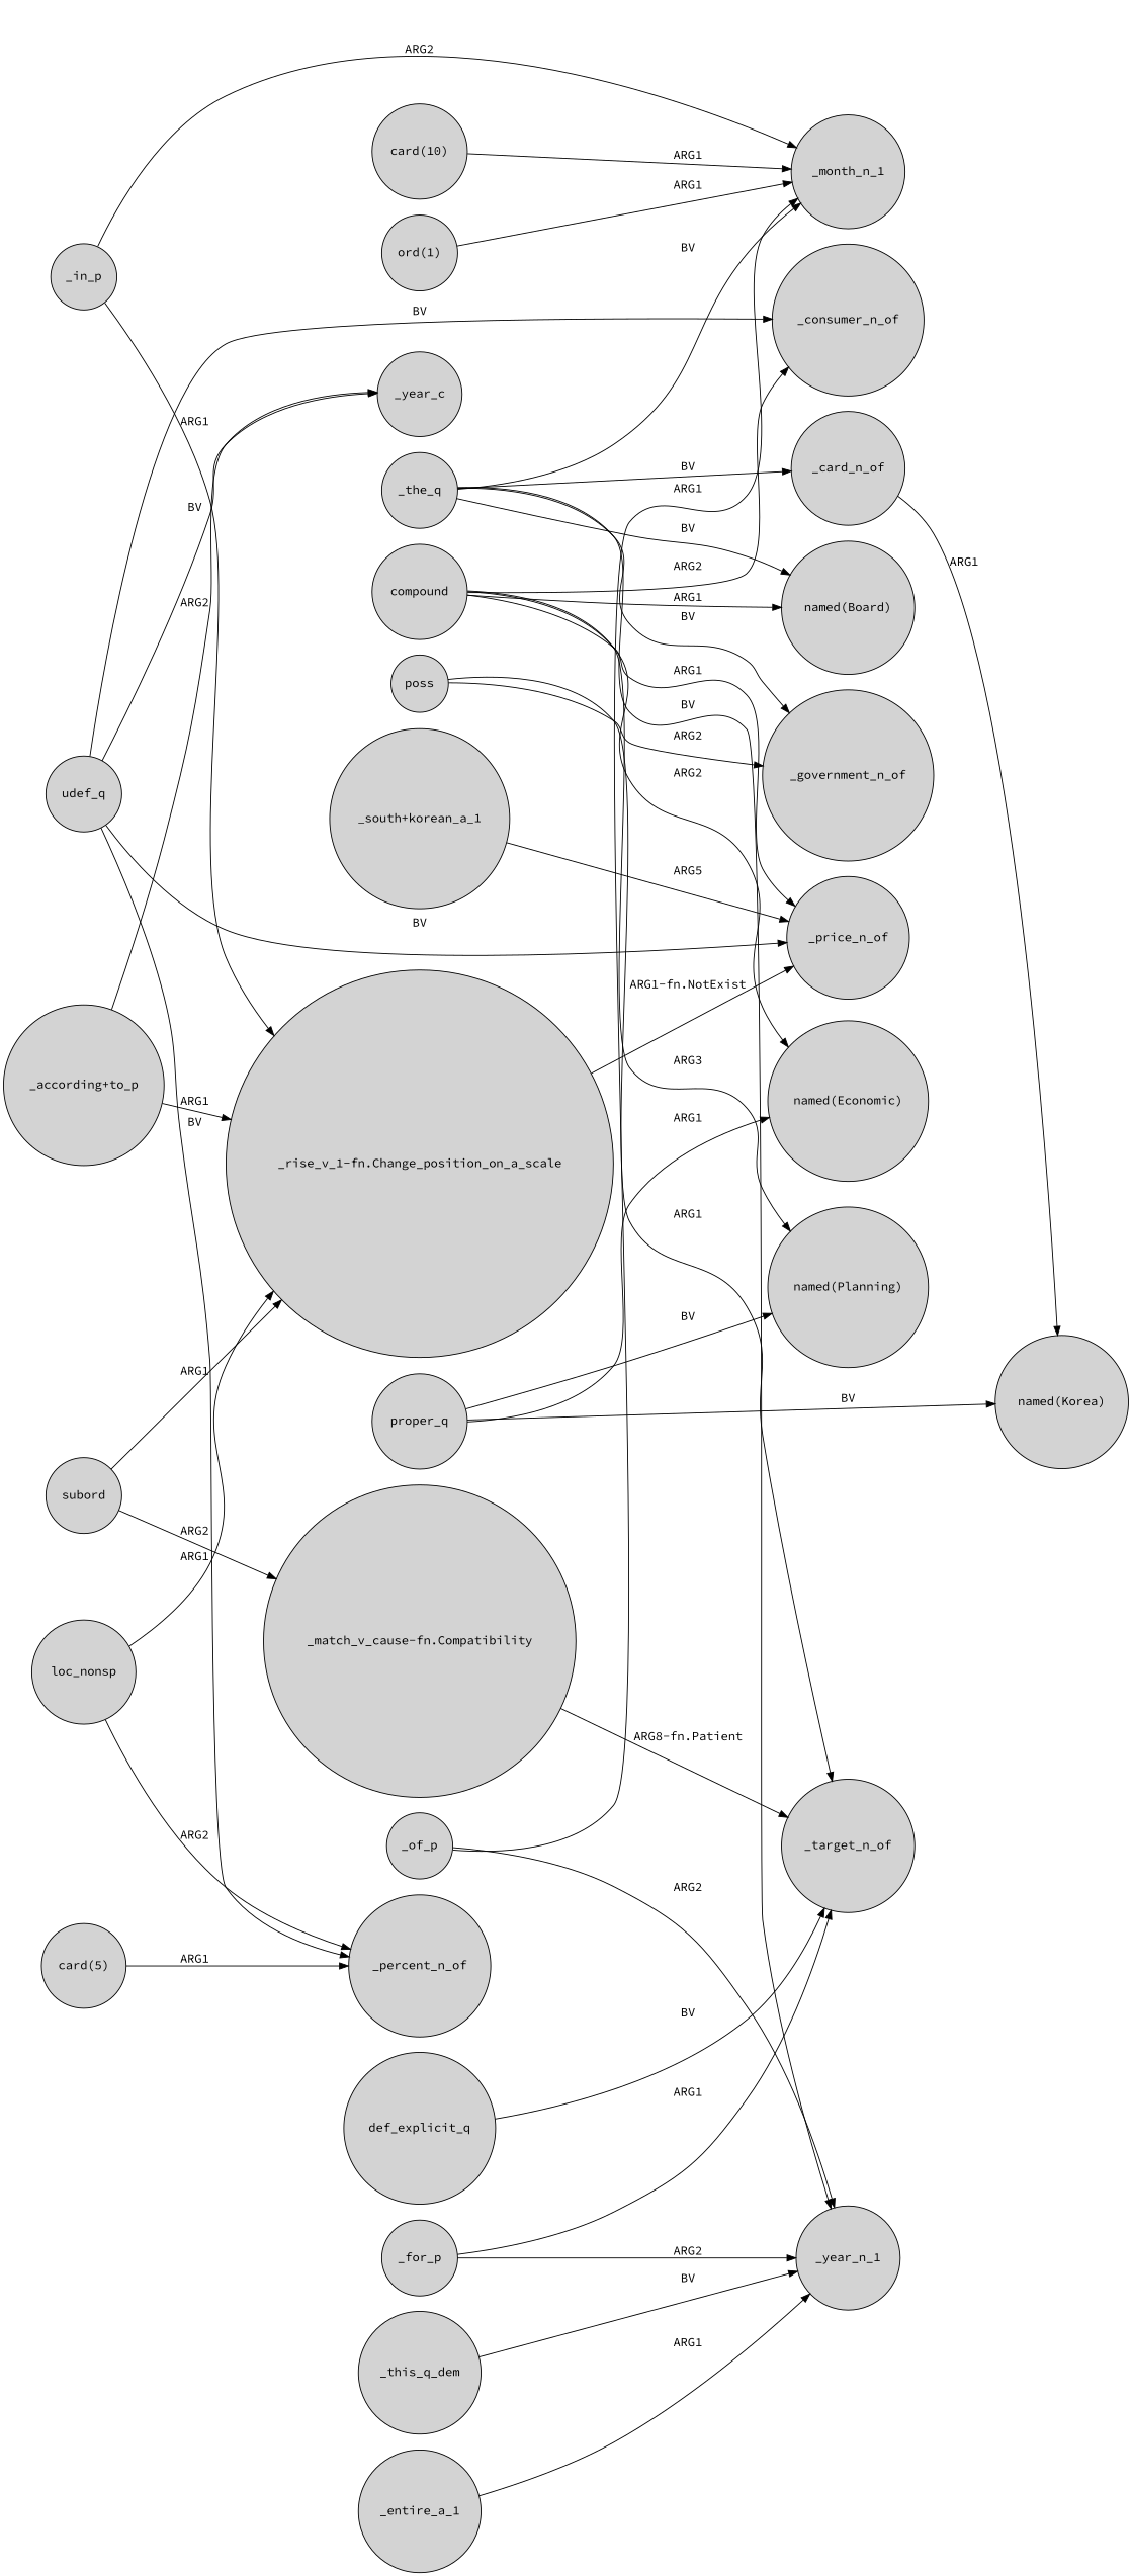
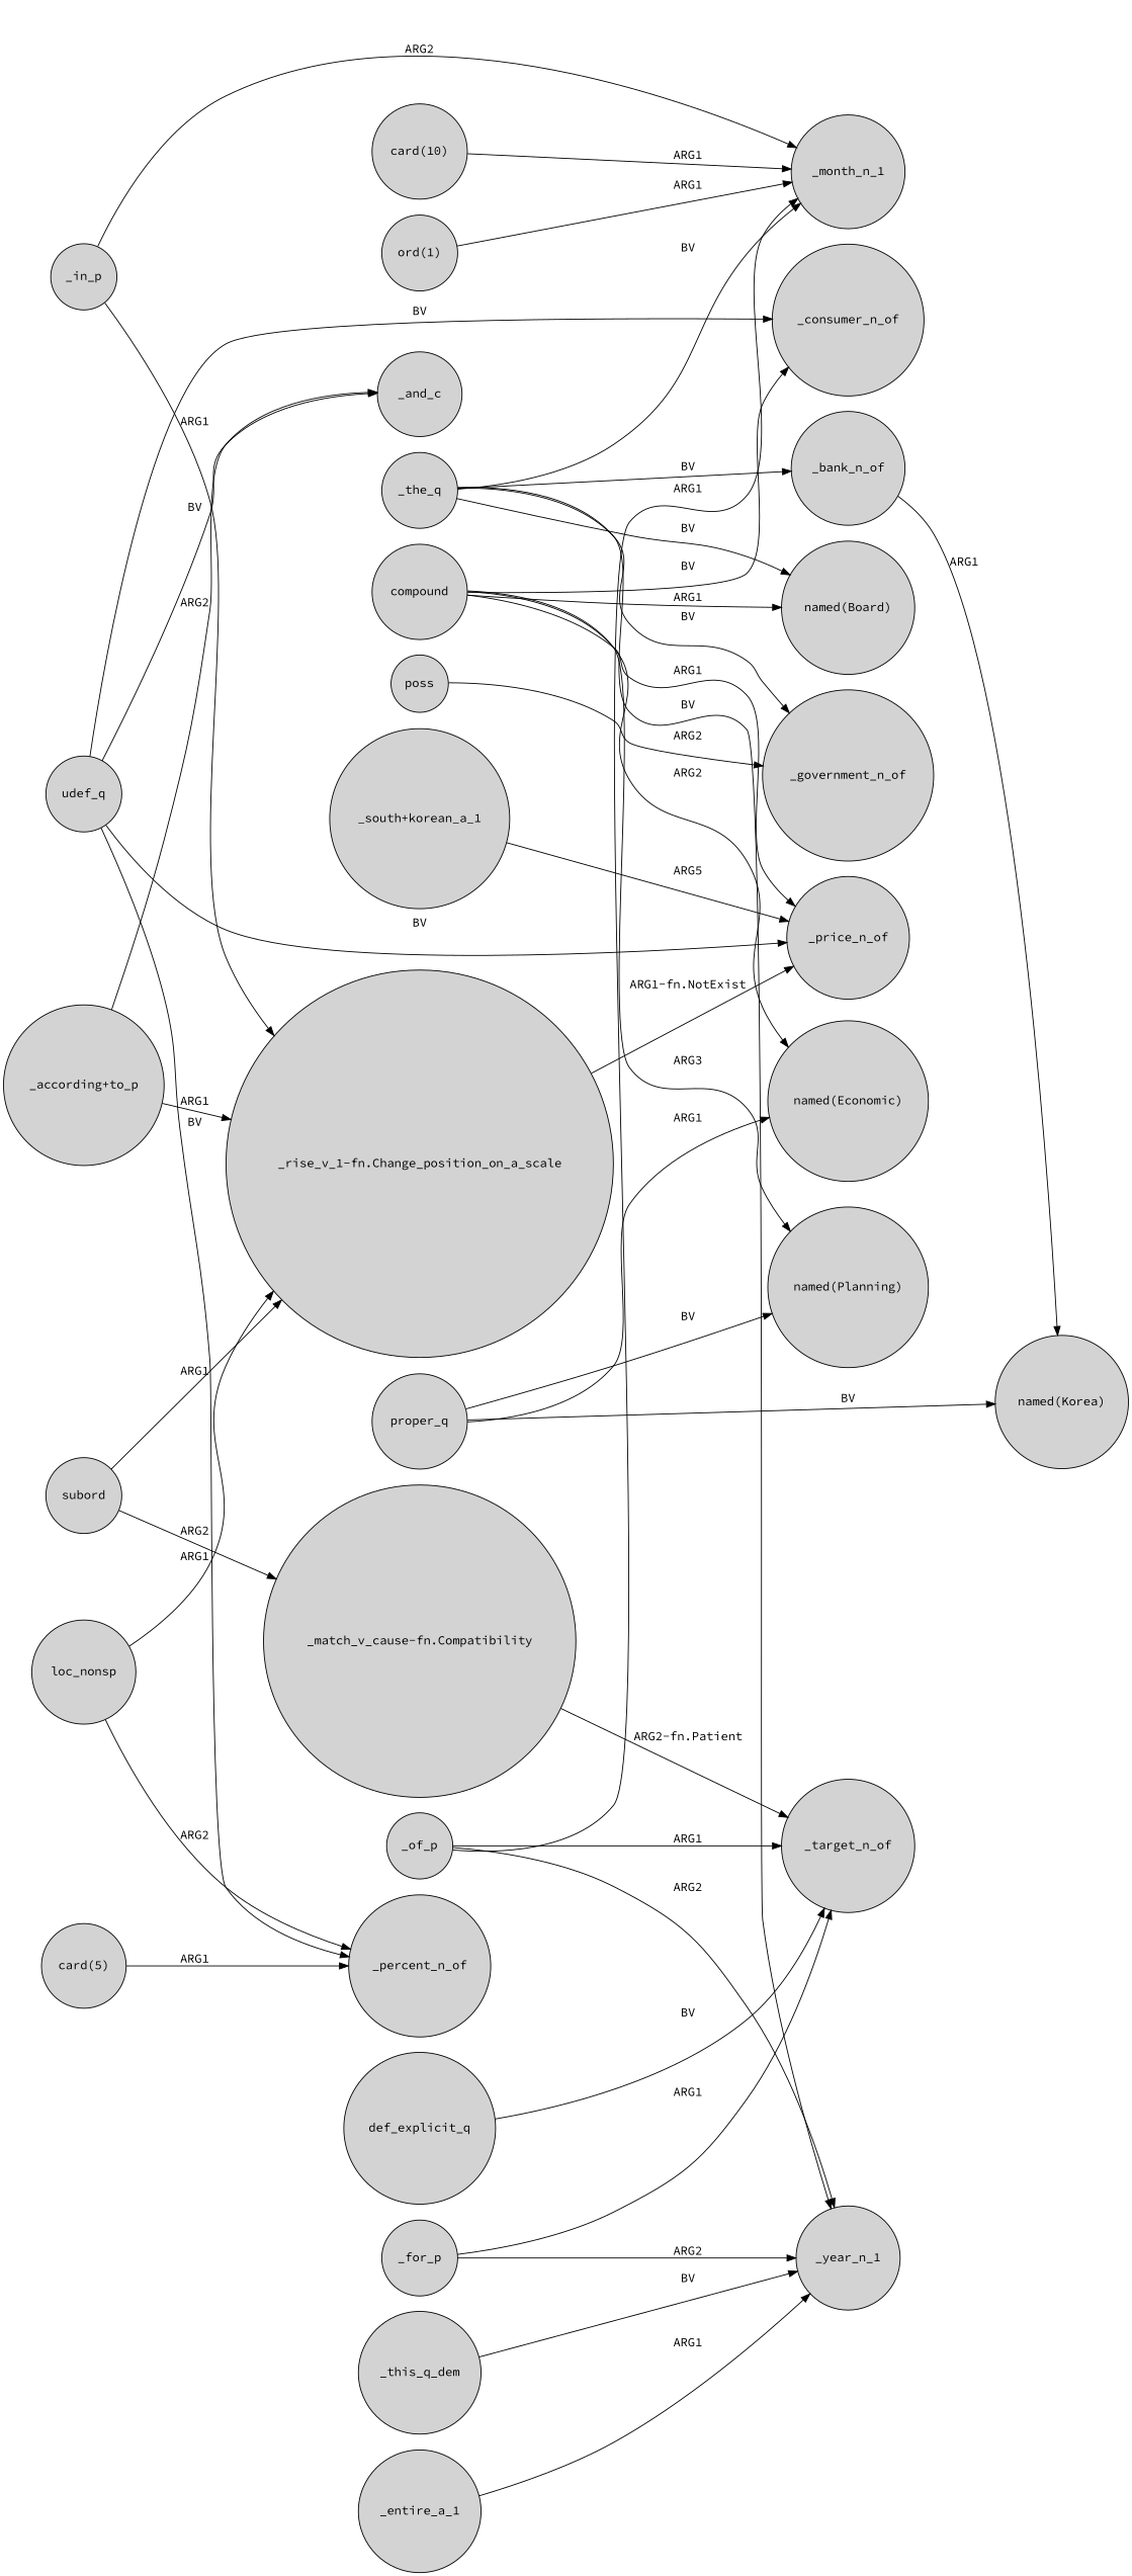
  digraph {
    fontname="Source Code Pro"
    rankdir=LR
    node [fontname="Source Code Pro" shape=circle style=filled]
    edge [fontname="Source Code Pro"]
    _in_p
    _month_n_1
    "_rise_v_1-fn.Change_position_on_a_scale"
    _price_n_of
    _the_q
    "named(Board)"
    _year_n_1
-   _bank_n_of [label=_card_n_of]
+   _bank_n_of
    _government_n_of
    "named(Korea)"
    proper_q
    "named(Economic)"
    "named(Planning)"
    udef_q
-   _and_c [label=_year_c]
+   _and_c
    _percent_n_of
    _consumer_n_of
    _for_p
    _target_n_of
    _of_p
    "card(10)"
    "_according+to_p"
    _entire_a_1
    poss
    compound
    subord
    "_match_v_cause-fn.Compatibility"
    def_explicit_q
    loc_nonsp
    "card(5)"
    "_south+korean_a_1"
    "ord(1)"
    _this_q_dem
    _in_p -> _month_n_1 [label=ARG2]
    _in_p -> "_rise_v_1-fn.Change_position_on_a_scale" [label=ARG1]
    "_rise_v_1-fn.Change_position_on_a_scale" -> _price_n_of [label="ARG1-fn.NotExist"]
    _the_q -> _month_n_1 [label=BV]
    _the_q -> "named(Board)" [label=BV]
    _the_q -> _year_n_1 [label=BV]
    _the_q -> _bank_n_of [label=BV]
    _the_q -> _government_n_of [label=BV]
    _bank_n_of -> "named(Korea)" [label=ARG1]
    proper_q -> "named(Korea)" [label=BV]
    proper_q -> "named(Economic)" [label=ARG1]
    proper_q -> "named(Planning)" [label=BV]
    udef_q -> _price_n_of [label=BV]
    udef_q -> _and_c [label=BV]
    udef_q -> _percent_n_of [label=BV]
    udef_q -> _consumer_n_of [label=BV]
    _for_p -> _year_n_1 [label=ARG2]
    _for_p -> _target_n_of [label=ARG1]
    _of_p -> _month_n_1 [label=ARG1]
    _of_p -> _year_n_1 [label=ARG2]
    "card(10)" -> _month_n_1 [label=ARG1]
    "_according+to_p" -> "_rise_v_1-fn.Change_position_on_a_scale" [label=ARG1]
    "_according+to_p" -> _and_c [label=ARG2]
    _entire_a_1 -> _year_n_1 [label=ARG1]
    poss -> _government_n_of [label=ARG2]
-   poss -> _target_n_of [label=ARG1]
+   _of_p -> _target_n_of [label=ARG1]
    compound -> _price_n_of [label=ARG1]
    compound -> "named(Board)" [label=ARG1]
    compound -> "named(Economic)" [label=ARG2]
    compound -> "named(Planning)" [label=ARG3]
-   compound -> _consumer_n_of [label=ARG2]
+   compound -> _consumer_n_of [label=BV]
    subord -> "_rise_v_1-fn.Change_position_on_a_scale" [label=ARG1]
    subord -> "_match_v_cause-fn.Compatibility" [label=ARG2]
-   "_match_v_cause-fn.Compatibility" -> _target_n_of [label="ARG8-fn.Patient"]
+   "_match_v_cause-fn.Compatibility" -> _target_n_of [label="ARG2-fn.Patient"]
    def_explicit_q -> _target_n_of [label=BV]
    loc_nonsp -> "_rise_v_1-fn.Change_position_on_a_scale" [label=ARG1]
    loc_nonsp -> _percent_n_of [label=ARG2]
    "card(5)" -> _percent_n_of [label=ARG1]
    "_south+korean_a_1" -> _price_n_of [label=ARG5]
    "ord(1)" -> _month_n_1 [label=ARG1]
    _this_q_dem -> _year_n_1 [label=BV]
  }
